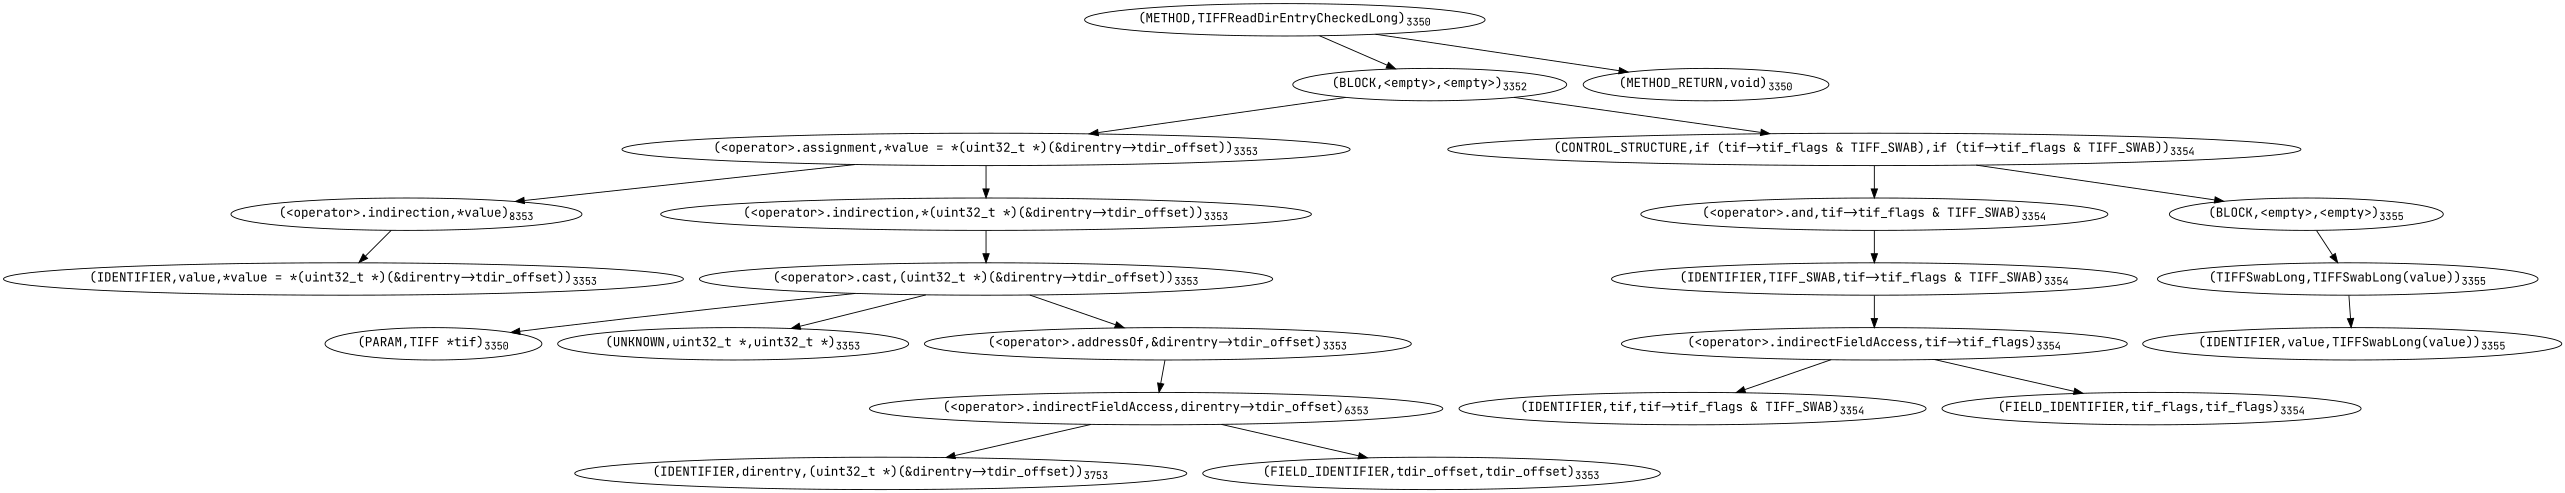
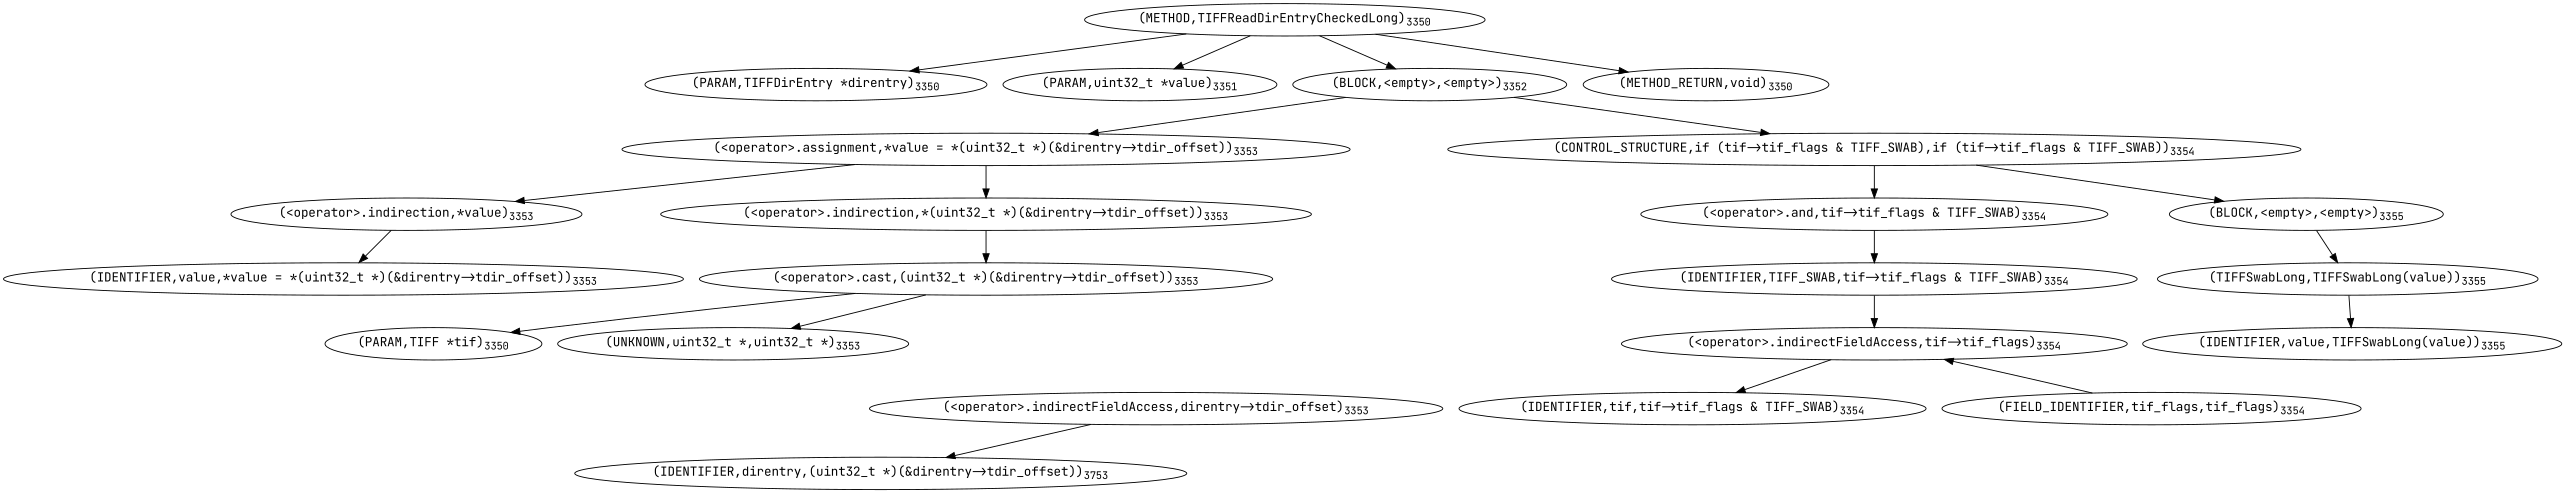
  digraph {
    fontname="JetBrains Mono"
    node [fontname="JetBrains Mono"]
    edge [fontname="JetBrains Mono"]
    n1 [label=<(METHOD,TIFFReadDirEntryCheckedLong)<SUB>3350</SUB>>]
+   n2 [label=<(PARAM,TIFFDirEntry *direntry)<SUB>3350</SUB>>]
+   n3 [label=<(PARAM,uint32_t *value)<SUB>3351</SUB>>]
    n4 [label=<(BLOCK,&lt;empty&gt;,&lt;empty&gt;)<SUB>3352</SUB>>]
    n5 [label=<(METHOD_RETURN,void)<SUB>3350</SUB>>]
    n6 [label=<(PARAM,TIFF *tif)<SUB>3350</SUB>>]
    n7 [label=<(&lt;operator&gt;.assignment,*value = *(uint32_t *)(&amp;direntry-&gt;tdir_offset))<SUB>3353</SUB>>]
    n8 [label=<(CONTROL_STRUCTURE,if (tif-&gt;tif_flags &amp; TIFF_SWAB),if (tif-&gt;tif_flags &amp; TIFF_SWAB))<SUB>3354</SUB>>]
-   n9 [label=<(&lt;operator&gt;.indirection,*value)<SUB>8353</SUB>>]
+   n9 [label=<(&lt;operator&gt;.indirection,*value)<SUB>3353</SUB>>]
    n10 [label=<(&lt;operator&gt;.indirection,*(uint32_t *)(&amp;direntry-&gt;tdir_offset))<SUB>3353</SUB>>]
    n11 [label=<(&lt;operator&gt;.and,tif-&gt;tif_flags &amp; TIFF_SWAB)<SUB>3354</SUB>>]
    n12 [label=<(BLOCK,&lt;empty&gt;,&lt;empty&gt;)<SUB>3355</SUB>>]
    n13 [label=<(IDENTIFIER,value,*value = *(uint32_t *)(&amp;direntry-&gt;tdir_offset))<SUB>3353</SUB>>]
    n14 [label=<(&lt;operator&gt;.cast,(uint32_t *)(&amp;direntry-&gt;tdir_offset))<SUB>3353</SUB>>]
    n15 [label=<(UNKNOWN,uint32_t *,uint32_t *)<SUB>3353</SUB>>]
-   n16 [label=<(&lt;operator&gt;.addressOf,&amp;direntry-&gt;tdir_offset)<SUB>3353</SUB>>]
-   n17 [label=<(&lt;operator&gt;.indirectFieldAccess,direntry-&gt;tdir_offset)<SUB>6353</SUB>>]
+   n17 [label=<(&lt;operator&gt;.indirectFieldAccess,direntry-&gt;tdir_offset)<SUB>3353</SUB>>]
    n18 [label=<(IDENTIFIER,direntry,(uint32_t *)(&amp;direntry-&gt;tdir_offset))<SUB>3753</SUB>>]
-   n19 [label=<(FIELD_IDENTIFIER,tdir_offset,tdir_offset)<SUB>3353</SUB>>]
    n20 [label=<(IDENTIFIER,TIFF_SWAB,tif-&gt;tif_flags &amp; TIFF_SWAB)<SUB>3354</SUB>>]
    n21 [label=<(TIFFSwabLong,TIFFSwabLong(value))<SUB>3355</SUB>>]
    n22 [label=<(&lt;operator&gt;.indirectFieldAccess,tif-&gt;tif_flags)<SUB>3354</SUB>>]
    n23 [label=<(IDENTIFIER,tif,tif-&gt;tif_flags &amp; TIFF_SWAB)<SUB>3354</SUB>>]
    n24 [label=<(FIELD_IDENTIFIER,tif_flags,tif_flags)<SUB>3354</SUB>>]
    n25 [label=<(IDENTIFIER,value,TIFFSwabLong(value))<SUB>3355</SUB>>]
+   n1 -> n2
+   n1 -> n3
    n1 -> n4
    n1 -> n5
    n4 -> n7
    n4 -> n8
    n7 -> n9
    n7 -> n10
    n8 -> n11
    n8 -> n12
    n9 -> n13
    n10 -> n14
    n11 -> n20
    n12 -> n21
    n14 -> n6
    n14 -> n15
-   n14 -> n16
-   n16 -> n17
    n17 -> n18
-   n17 -> n19
    n20 -> n22
    n21 -> n25
    n22 -> n23
-   n22 -> n24
+   n24 -> n22
  }
